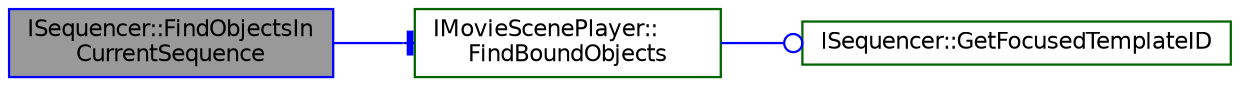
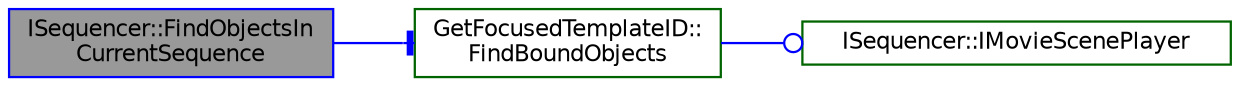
  digraph {
    rankdir=LR
    node [color=darkgreen fillcolor=white fontname=Helvetica fontsize=10 shape=box style=filled]
    edge [color=blue fontname=Helvetica fontsize=10 labelfontname=Helvetica labelfontsize=10 style=solid]
    n1 [color=blue fillcolor=grey60 fontcolor=black height=0.2 label="ISequencer::FindObjectsIn\lCurrentSequence" width=0.4]
-   n2 [height=0.2 label="IMovieScenePlayer::\lFindBoundObjects" width=0.4]
-   n3 [height=0.2 label="ISequencer::GetFocusedTemplateID" width=0.4]
+   n2 [height=0.2 label="GetFocusedTemplateID::\lFindBoundObjects" width=0.4]
+   n3 [height=0.2 label="ISequencer::IMovieScenePlayer" width=0.4]
    n1 -> n2 [arrowhead=tee]
    n2 -> n3 [arrowhead=odot]
  }
